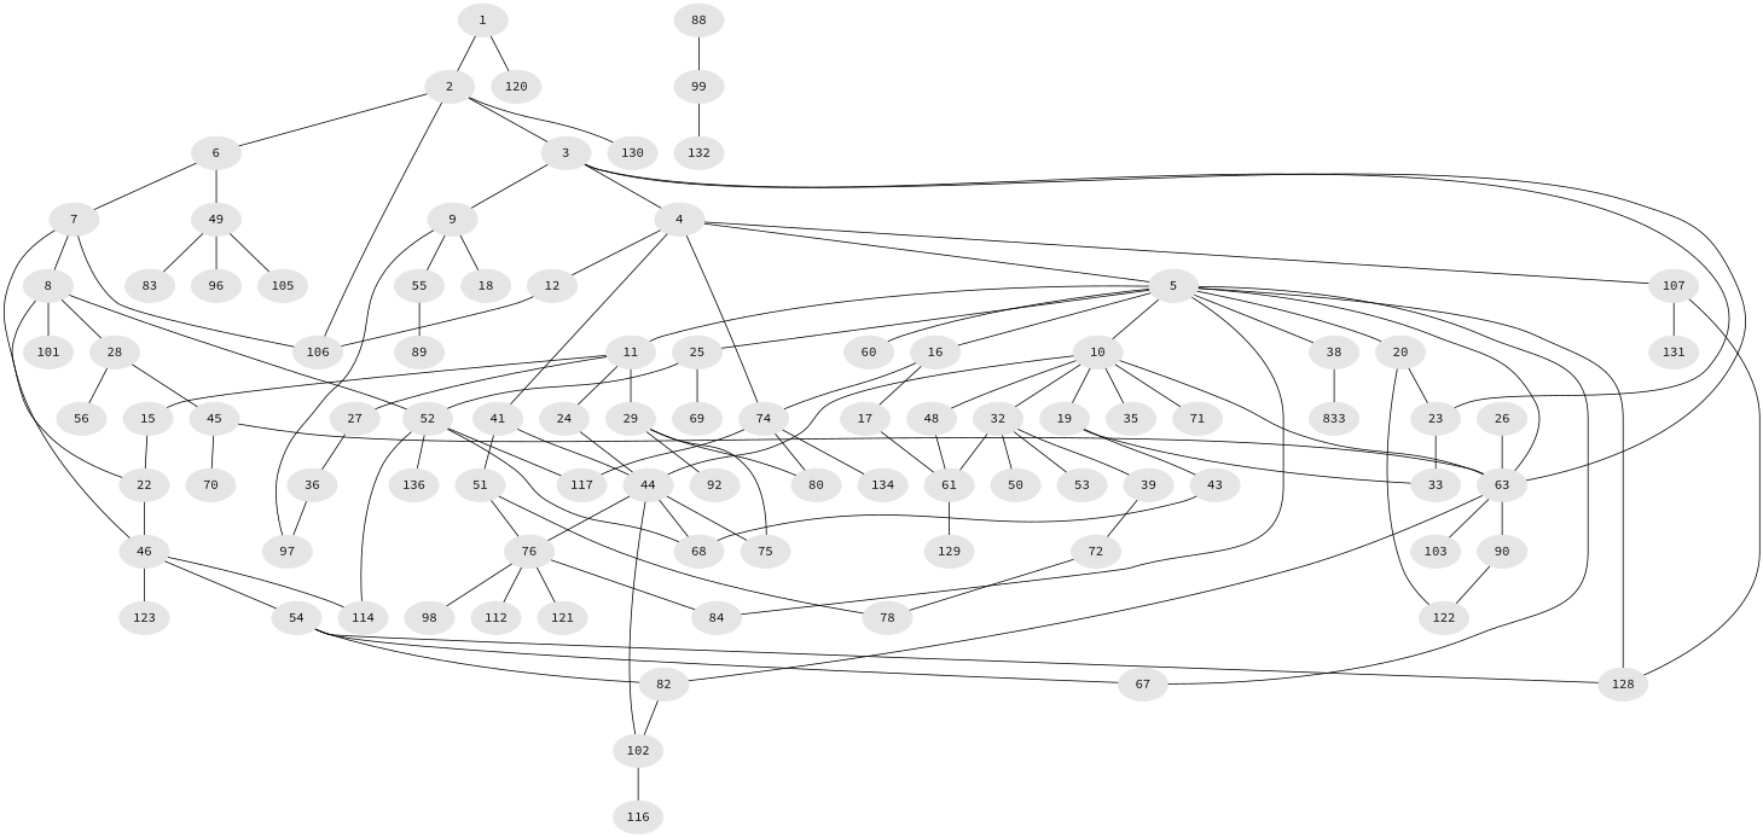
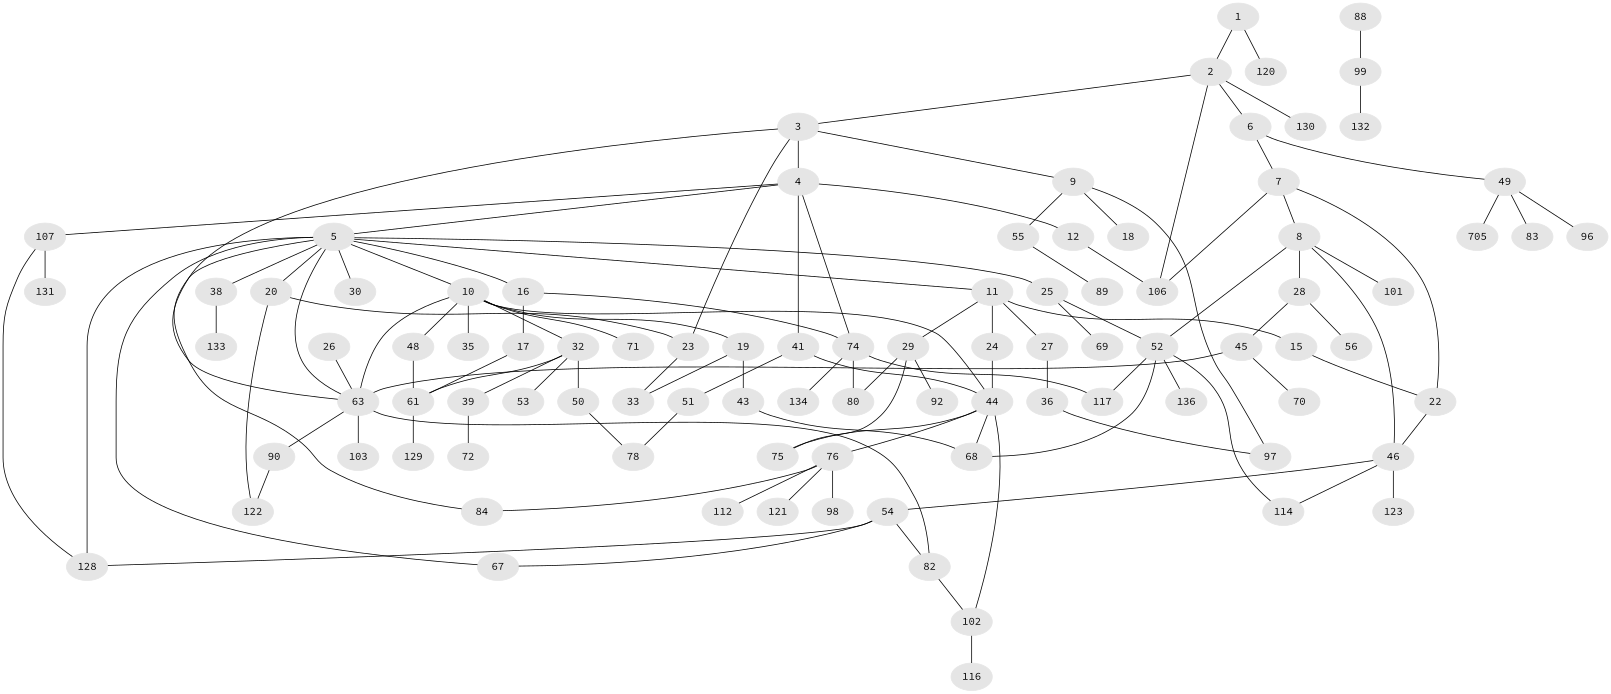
  graph {
    fontname="Source Code Pro"
    node [color=gray90 fontname="Source Code Pro" style=filled]
    edge [fontname="Source Code Pro"]
    2 [super="+124"]
    3 [super="+47"]
    6
    106
    130
    1
    120
    61 [super="+91"]
    129
    4 [super="+40"]
    9 [super="+104"]
    23 [super="+62"]
    63 [super="+71"]
    7 [super="+87"]
    49
    5 [super="+13"]
    12
    41
    74
    107
    18
    55 [super="+65"]
    97 [super="+109"]
    33
    n25 [label=82 super="+127"]
    90
    103
    10 [super="+31"]
    11 [super="+14"]
    16
    20
    25 [super="+137"]
    38 [super="+42"]
-   60
+   60 [label=30]
    67
    84
    128 [super="+138"]
    44 [super="+64"]
    51 [super="+108"]
    80 [super="+82"]
    117
    134
    131
    19 [super="+59"]
    32 [super="+39"]
    35
    48 [super="+85"]
    n48 [label=71]
    15 [super="+126"]
    24 [super="+93"]
    27 [super="+111"]
    29 [super="+66"]
    17
    122
    52 [super="+95"]
    69
-   133 [label=833]
+   133
    8 [super="+30"]
    22 [super="+100"]
    83
    96
-   105
+   105 [label=705]
    28 [super="+34"]
    46 [super="+110"]
    101
    45 [super="+58"]
    56
    54 [super="+135"]
    114
    123
    68
    136
    89
    43 [super="+125"]
    n75 [label=39 super="+57"]
    50
    53
    75 [super="+77"]
    76 [super="+94"]
    102 [super="+113"]
    36 [super="+86"]
    92
    99 [super="+115"]
    88
    26
    70
    72 [super="+119"]
    78
    98
    112
    121
    116
    132
    2 -- 3
    2 -- 6
    2 -- 106
    2 -- 130
    3 -- 4
    3 -- 9
    3 -- 23
    3 -- 63
    6 -- 7
    6 -- 49
    1 -- 2
    1 -- 120
    61 -- 129
    4 -- 5
    4 -- 12
    4 -- 41
    4 -- 74
    4 -- 107
    9 -- 18
    9 -- 55
    9 -- 97
    23 -- 33
    63 -- n25
    63 -- 90
    63 -- 103
    7 -- 106
    7 -- 8
    7 -- 22
    49 -- 83
    49 -- 96
    49 -- 105
    5 -- 63
    5 -- 10
    5 -- 11
    5 -- 16
    5 -- 20
    5 -- 25
    5 -- 38
    5 -- 60
    5 -- 67
    5 -- 84
    5 -- 128
    12 -- 106
    41 -- 44
    41 -- 51
    74 -- 80
    74 -- 117
    74 -- 134
    107 -- 128
    107 -- 131
    55 -- 89
    n25 -- 102
    90 -- 122
    10 -- 63
    10 -- 44
    10 -- 19
    10 -- 32
    10 -- 35
    10 -- 48
    10 -- n48
    11 -- 15
    11 -- 24
    11 -- 27
    11 -- 29
    16 -- 74
    16 -- 17
    20 -- 23
    20 -- 122
    25 -- 52
    25 -- 69
    38 -- 133
    44 -- 68
    44 -- 75
    44 -- 76
    44 -- 102
-   51 -- 76
    51 -- 78
    19 -- 33
    19 -- 43
    32 -- 61
    32 -- n75
    32 -- 50
    32 -- 53
    48 -- 61
    15 -- 22
    24 -- 44
    27 -- 36
    29 -- 80
    29 -- 75
    29 -- 92
    17 -- 61
    52 -- 117
    52 -- 114
    52 -- 68
    52 -- 136
    8 -- 52
    8 -- 28
    8 -- 46
    8 -- 101
    22 -- 46 [weight=2]
    28 -- 45
    28 -- 56
    46 -- 54
    46 -- 114
    46 -- 123
    45 -- 63
    45 -- 70
    54 -- n25
    54 -- 67
    54 -- 128
    43 -- 68
    n75 -- 72
    76 -- 84
    76 -- 98
    76 -- 112
    76 -- 121
    102 -- 116
    36 -- 97
    99 -- 132
    88 -- 99
    26 -- 63
-   72 -- 78
+   50 -- 78
  }
